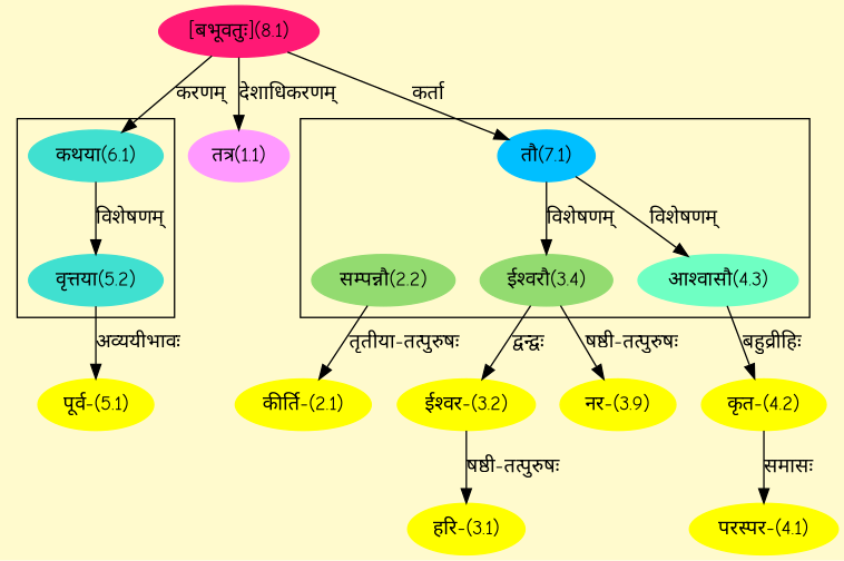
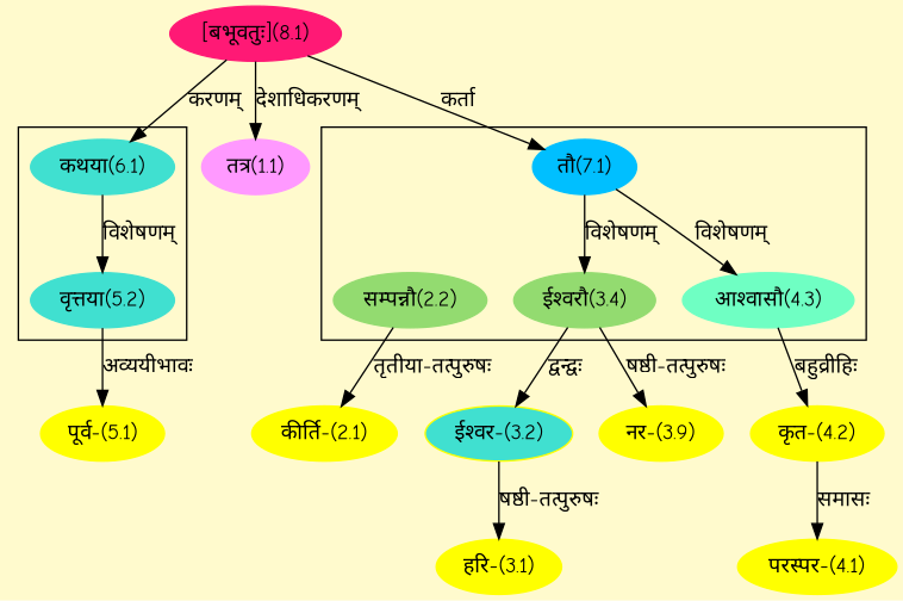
  digraph {
    bgcolor=lemonchiffon1
    compound=true
    fontname="Comic Neue"
    rankdir=BT
    node [color="#FFFF00" fontname="Comic Neue" style=filled]
    edge [dir=back fontname="Comic Neue"]
    n1 [color="#93DB70" label="सम्पन्नौ(2.2)"]
    n2 [color="#00BFFF" label="तौ(7.1)"]
    n3 [color="#93DB70" label="ईश्वरौ(3.4)"]
    n4 [color="#6FFFC3" label="आश्वासौ(4.3)"]
    n5 [color="#40E0D0" label="वृत्तया(5.2)"]
    n6 [color="#40E0D0" label="कथया(6.1)"]
    n7 [color="#FF1975" label="[बभूवतुः](8.1)"]
    n8 [color="#FF99FF" label="तत्र(1.1)"]
    n9 [label="कीर्ति-(2.1)"]
    n10 [label="हरि-(3.1)"]
-   n11 [label="ईश्वर-(3.2)"]
+   n11 [label="ईश्वर-(3.2)" fillcolor="#40E0D0"]
    n12 [label="नर-(3.9)"]
    n13 [label="परस्पर-(4.1)"]
    n14 [label="कृत-(4.2)"]
    n15 [label="पूर्व-(5.1)"]
    subgraph cluster_1 {
      n1
      n2
      n3
      n4
    }
    subgraph cluster_2 {
      n5
      n6
    }
    n2 -> n7 [label="कर्ता"]
    n3 -> n2 [label="विशेषणम्"]
    n4 -> n2 [label="विशेषणम्"]
    n5 -> n6 [label="विशेषणम्"]
    n6 -> n7 [label="करणम्"]
    n8 -> n7 [label="देशाधिकरणम्"]
    n9 -> n1 [label="तृतीया-तत्पुरुषः"]
    n10 -> n11 [label="षष्ठी-तत्पुरुषः"]
    n11 -> n3 [label="द्वन्द्वः"]
    n12 -> n3 [label="षष्ठी-तत्पुरुषः"]
    n13 -> n14 [label="समासः"]
    n14 -> n4 [label="बहुव्रीहिः"]
    n15 -> n5 [label="अव्ययीभावः"]
  }
